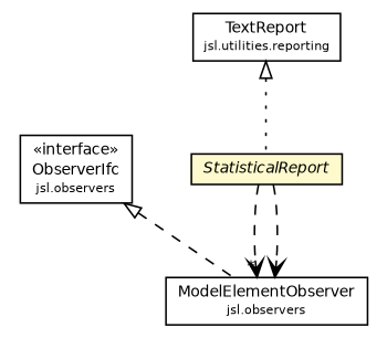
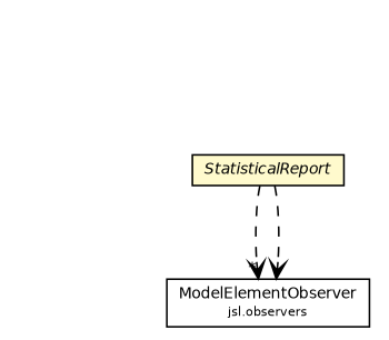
  digraph {
    nodesep=0.25
    ranksep=0.5
    node [fontcolor=black fontname=Helvetica fontsize=9.0 shape=plaintext]
    edge [fontname=Helvetica fontsize=10 headport=p labelfontname=Helvetica labelfontsize=10 style=dashed tailport=p]
-   n1 [label=<<table title="jsl.observers.ObserverIfc" border="0" cellborder="1" cellspacing="0" cellpadding="2" port="p" href="../ObserverIfc.html"> 		<tr><td><table border="0" cellspacing="0" cellpadding="1"> <tr><td align="center" balign="center"> &#171;interface&#187; </td></tr> <tr><td align="center" balign="center"> ObserverIfc </td></tr> <tr><td align="center" balign="center"><font point-size="7.0"> jsl.observers </font></td></tr> 		</table></td></tr> 		</table>>]
    n2 [label=<<table title="jsl.observers.ModelElementObserver" border="0" cellborder="1" cellspacing="0" cellpadding="2" port="p" href="../ModelElementObserver.html"> 		<tr><td><table border="0" cellspacing="0" cellpadding="1"> <tr><td align="center" balign="center"> ModelElementObserver </td></tr> <tr><td align="center" balign="center"><font point-size="7.0"> jsl.observers </font></td></tr> 		</table></td></tr> 		</table>>]
    n3 [label=<<table title="jsl.observers.textfile.StatisticalReport" border="0" cellborder="1" cellspacing="0" cellpadding="2" port="p" bgcolor="lemonChiffon" href="./StatisticalReport.html"> 		<tr><td><table border="0" cellspacing="0" cellpadding="1"> <tr><td align="center" balign="center"><font face="Helvetica-Oblique"> StatisticalReport </font></td></tr> 		</table></td></tr> 		</table>>]
-   n4 [label=<<table title="jsl.utilities.reporting.TextReport" border="0" cellborder="1" cellspacing="0" cellpadding="2" port="p" href="../../utilities/reporting/TextReport.html"> 		<tr><td><table border="0" cellspacing="0" cellpadding="1"> <tr><td align="center" balign="center"> TextReport </td></tr> <tr><td align="center" balign="center"><font point-size="7.0"> jsl.utilities.reporting </font></td></tr> 		</table></td></tr> 		</table>>]
-   n1 -> n2 [arrowtail=empty dir=back]
    n3 -> n2 [arrowhead=open color=black fontcolor=black fontsize=10.0 headlabel="*"]
    n3 -> n2 [arrowhead=open color=black fontcolor=black fontsize=10.0]
-   n4 -> n3 [arrowtail=empty dir=back style=dotted]
  }
